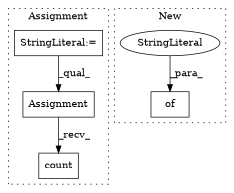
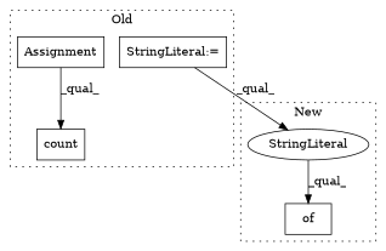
  digraph {
    node [a=32 shape=box]
    n1 [l=7 label=count s=1067]
    n2 [a=7 l=13 label="StringLiteral:=" s=279]
    n3 [a=22 l=21 label=Assignment s=1045]
    n4 [l="3,1" label=of s="565,645"]
    n5 [a=45 l=15 label=StringLiteral s=597 shape=ellipse]
    subgraph cluster_1 {
-     label=Assignment
+     label=Old
      style=dotted
      n1
      n2
      n3
    }
    subgraph cluster_2 {
      label=New
      style=dotted
      n4
      n5
    }
-   n2 -> n3 [label=_qual_]
-   n3 -> n1 [label=_recv_]
-   n5 -> n4 [label=_para_]
+   n2 -> n5 [label=_qual_]
+   n3 -> n1 [label=_qual_]
+   n5 -> n4 [label=_qual_]
  }
